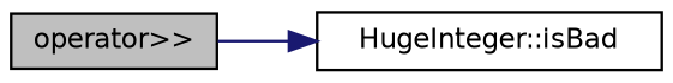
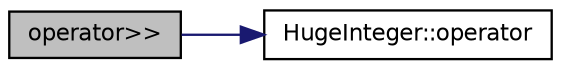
  digraph {
    rankdir=LR
    node [color=black fontname=Helvetica fontsize=10 shape=record style=filled]
    n1 [fillcolor=grey75 fontcolor=black height=0.2 label="operator\>\>" width=0.4]
-   n2 [fillcolor=white height=0.2 label="HugeInteger::isBad" width=0.4]
+   n2 [fillcolor=white height=0.2 label="HugeInteger::operator" width=0.4]
    n1 -> n2 [color=midnightblue fontname=Helvetica fontsize=10 labelfontname=Helvetica labelfontsize=10 style=solid]
  }
